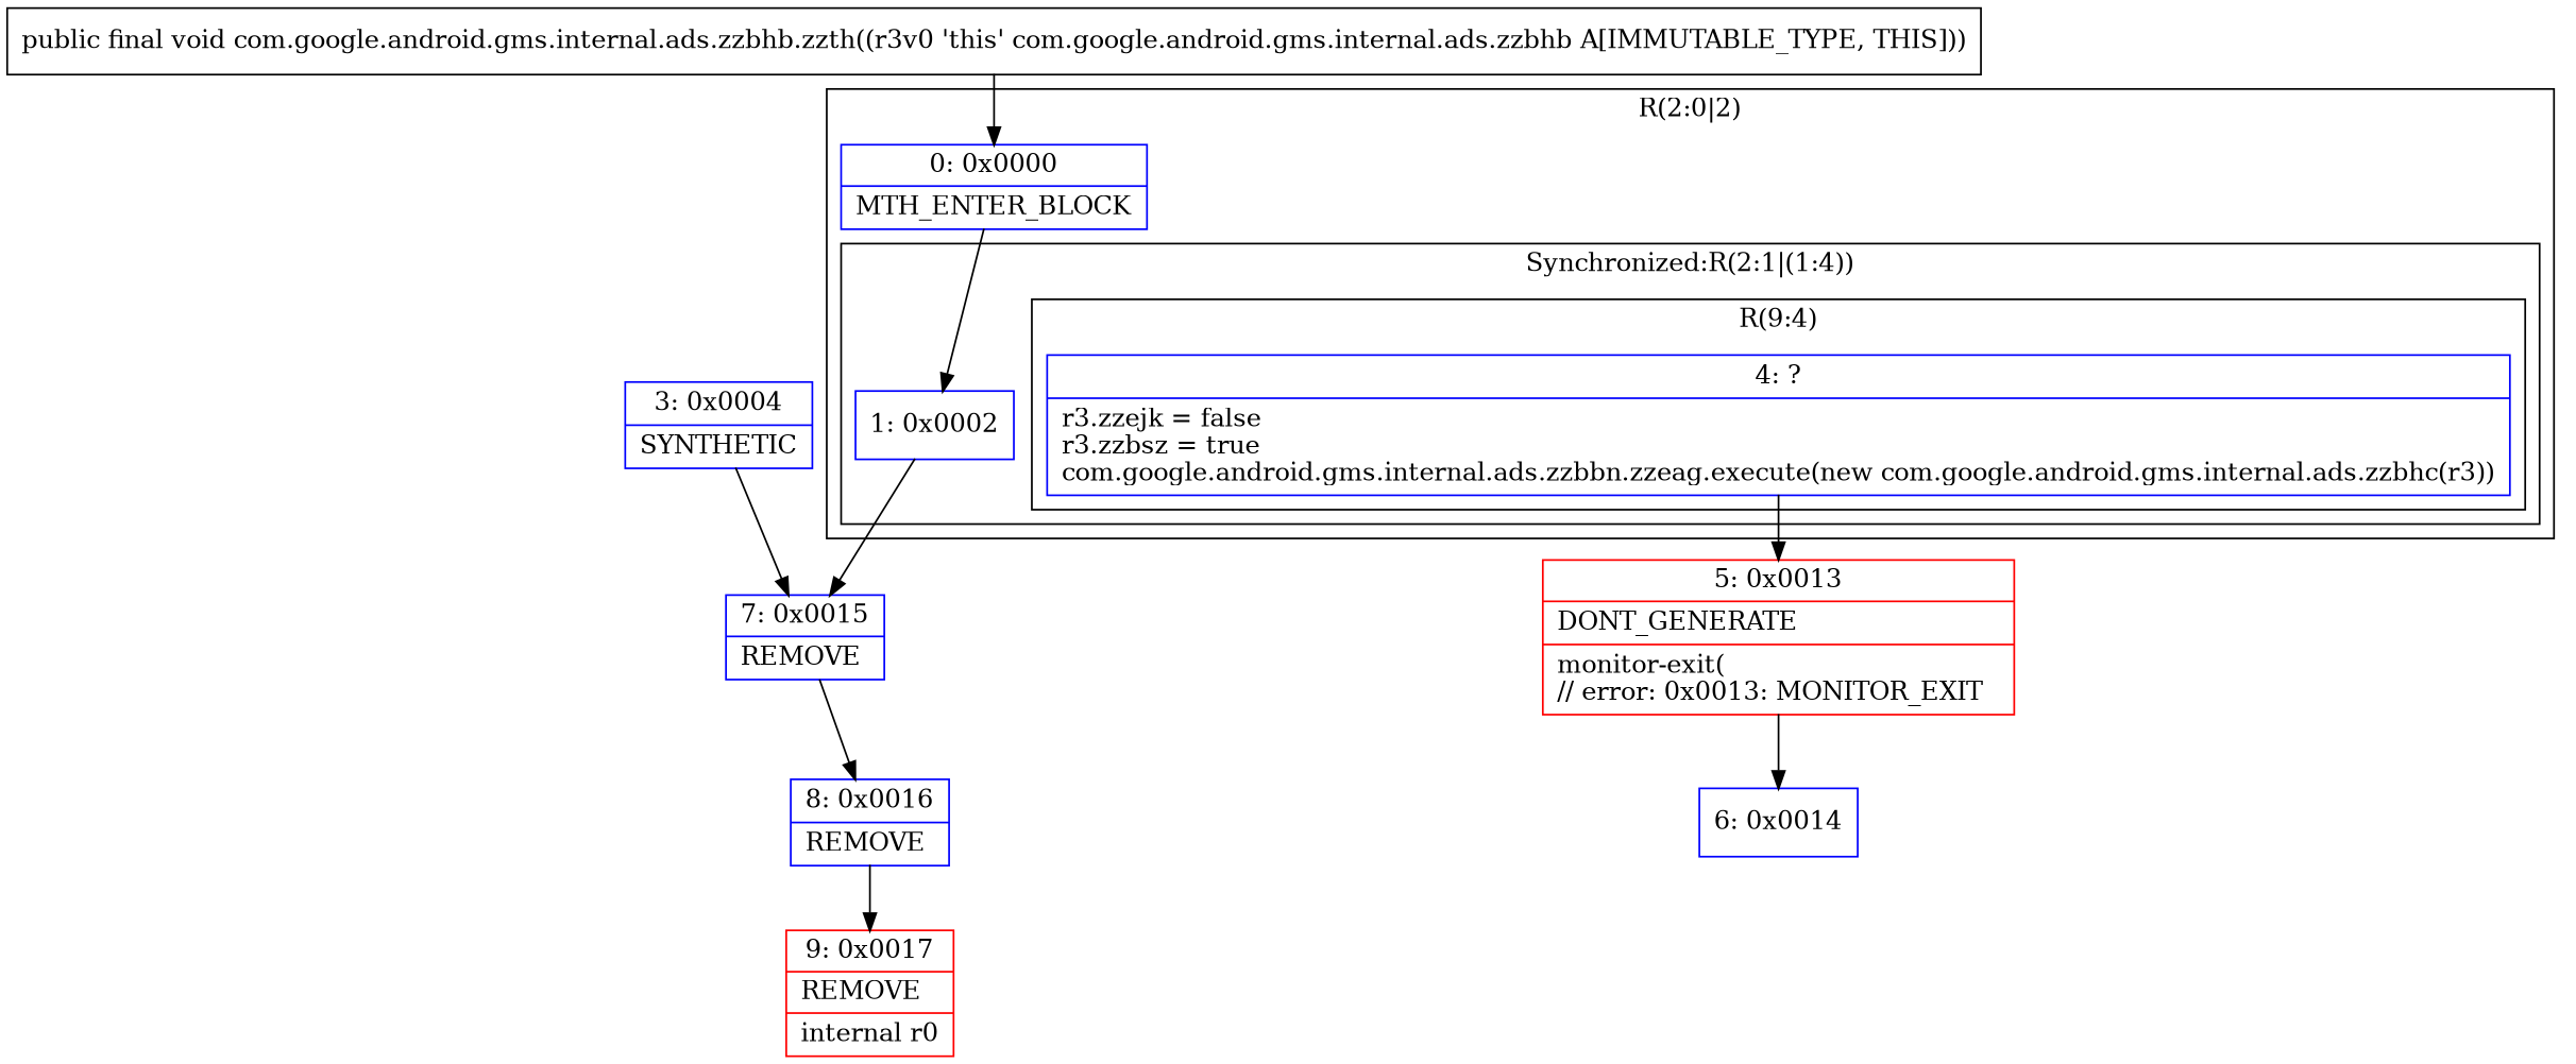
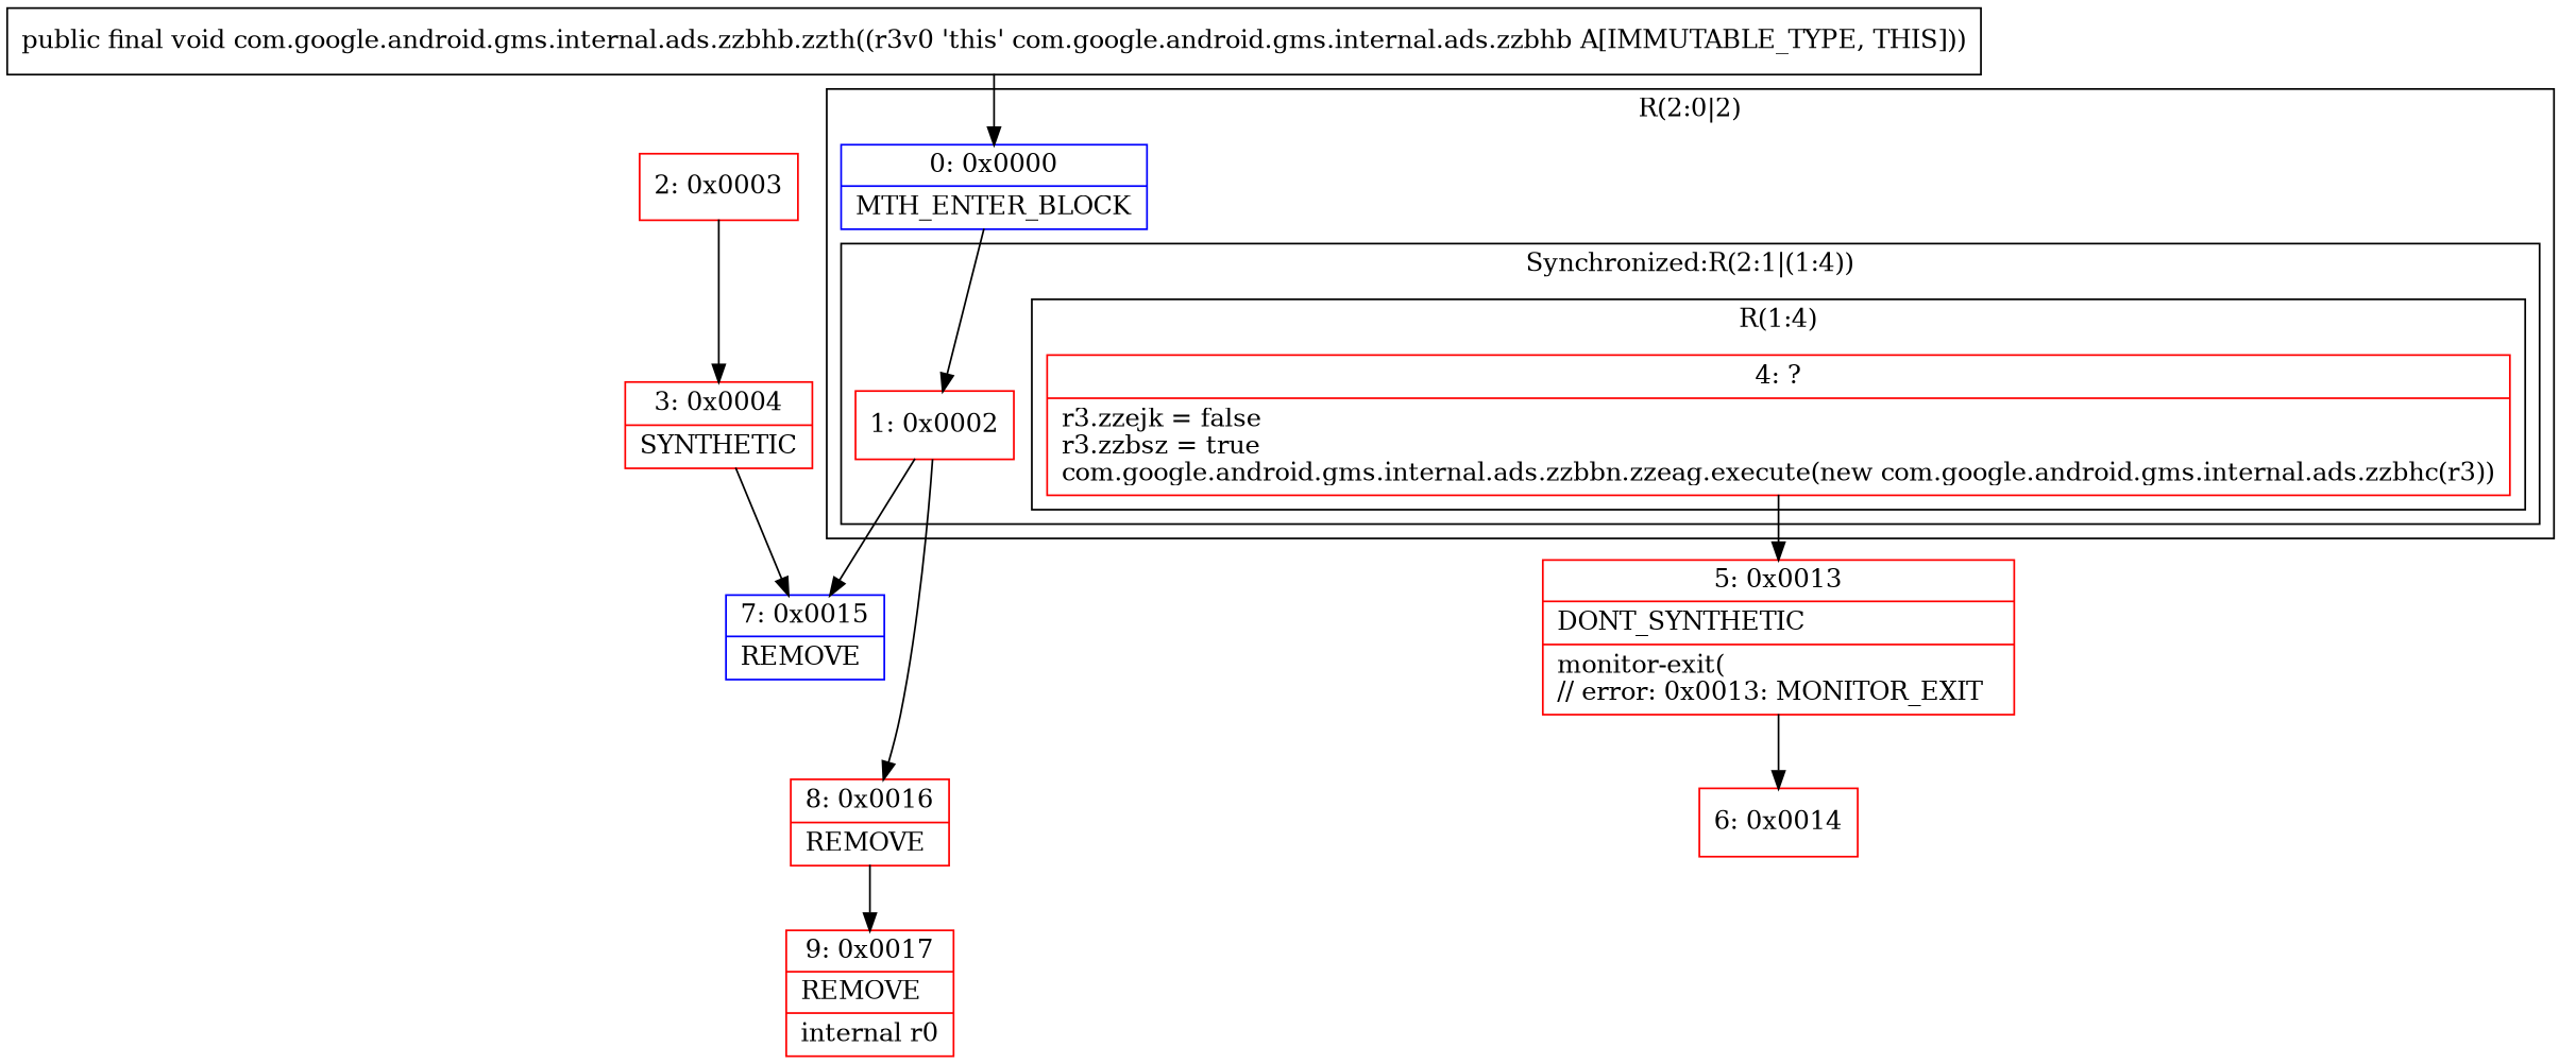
  digraph {
    node [color=red shape=record]
-   n1 [color=blue label="{4\:\ ?|r3.zzejk = false\lr3.zzbsz = true\lcom.google.android.gms.internal.ads.zzbbn.zzeag.execute(new com.google.android.gms.internal.ads.zzbhc(r3))\l}"]
-   n2 [color=blue label="{1\:\ 0x0002}"]
+   n1 [label="{4\:\ ?|r3.zzejk = false\lr3.zzbsz = true\lcom.google.android.gms.internal.ads.zzbbn.zzeag.execute(new com.google.android.gms.internal.ads.zzbhc(r3))\l}"]
+   n2 [label="{1\:\ 0x0002}"]
    n3 [color=blue label="{0\:\ 0x0000|MTH_ENTER_BLOCK\l}"]
-   n4 [label="{5\:\ 0x0013|DONT_GENERATE\l|monitor\-exit(\l\/\/ error: 0x0013: MONITOR_EXIT  \l}"]
+   n4 [label="{5\:\ 0x0013|DONT_SYNTHETIC\l|monitor\-exit(\l\/\/ error: 0x0013: MONITOR_EXIT  \l}"]
    n5 [color=blue label="{7\:\ 0x0015|REMOVE\l}"]
-   n7 [color=blue label="{3\:\ 0x0004|SYNTHETIC\l}"]
-   n8 [color=blue label="{6\:\ 0x0014}"]
-   n9 [color=blue label="{8\:\ 0x0016|REMOVE\l}"]
+   n6 [label="{2\:\ 0x0003}"]
+   n7 [label="{3\:\ 0x0004|SYNTHETIC\l}"]
+   n8 [label="{6\:\ 0x0014}"]
+   n9 [label="{8\:\ 0x0016|REMOVE\l}"]
    n10 [label="{9\:\ 0x0017|REMOVE\l|internal r0\l}"]
    n11 [label="{public final void com.google.android.gms.internal.ads.zzbhb.zzth((r3v0 'this' com.google.android.gms.internal.ads.zzbhb A[IMMUTABLE_TYPE, THIS])) }" color=""]
    subgraph cluster_1 {
      label="R(2:0|2)"
      n3
      subgraph cluster_2 {
        label="Synchronized:R(2:1|(1:4))"
        n2
        subgraph cluster_3 {
-         label="R(9:4)"
+         label="R(1:4)"
          n1
        }
      }
    }
    n1 -> n4
    n2 -> n5
    n3 -> n2
    n4 -> n8
-   n5 -> n9
+   n2 -> n9
+   n6 -> n7
    n7 -> n5
    n9 -> n10
    n11 -> n3
  }
